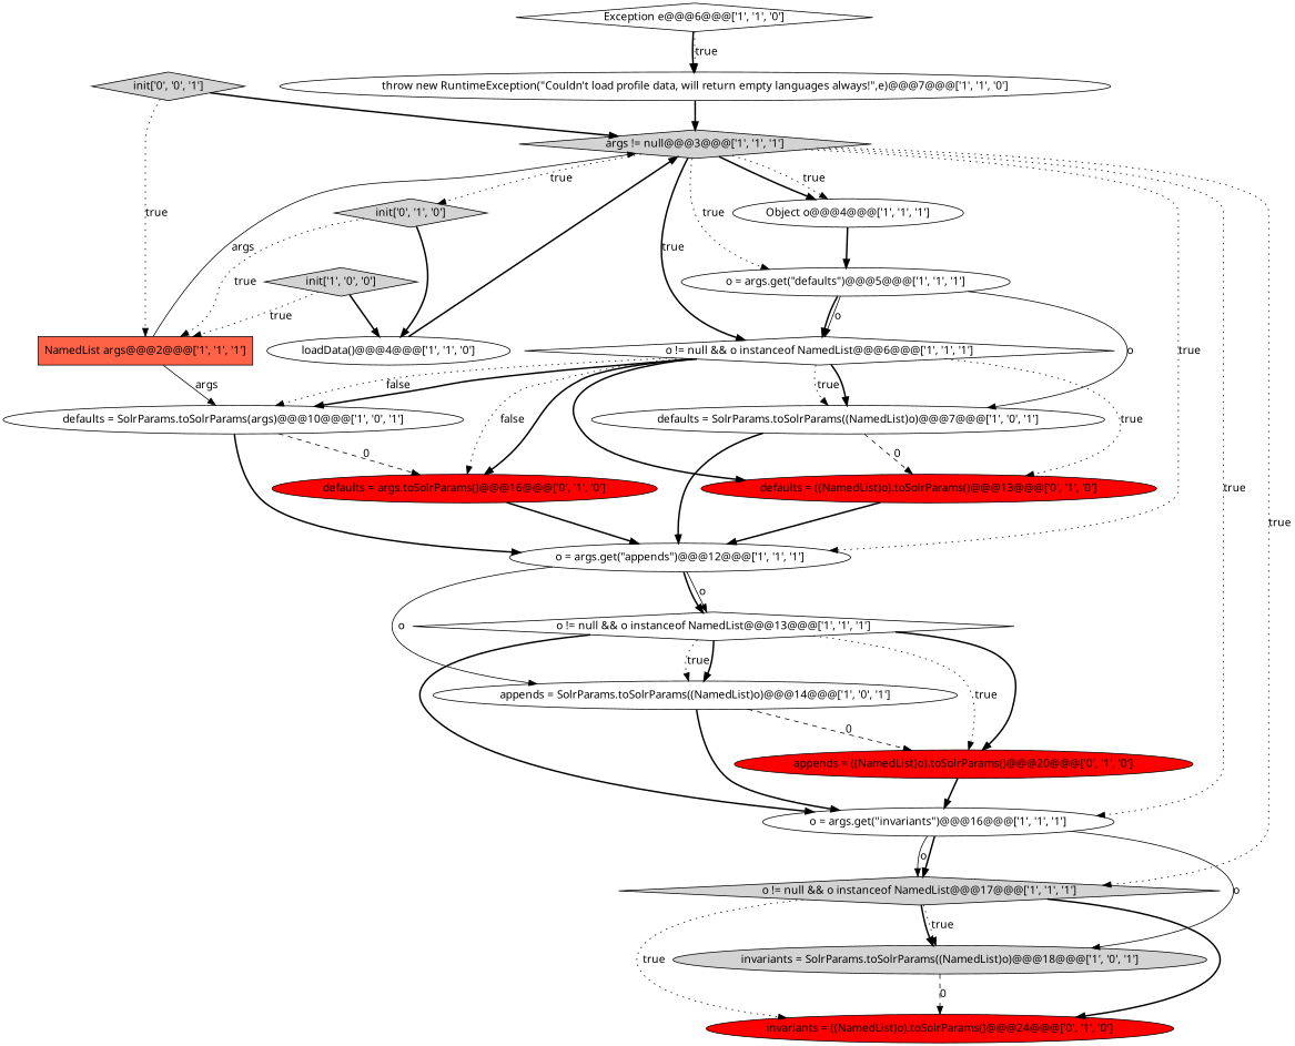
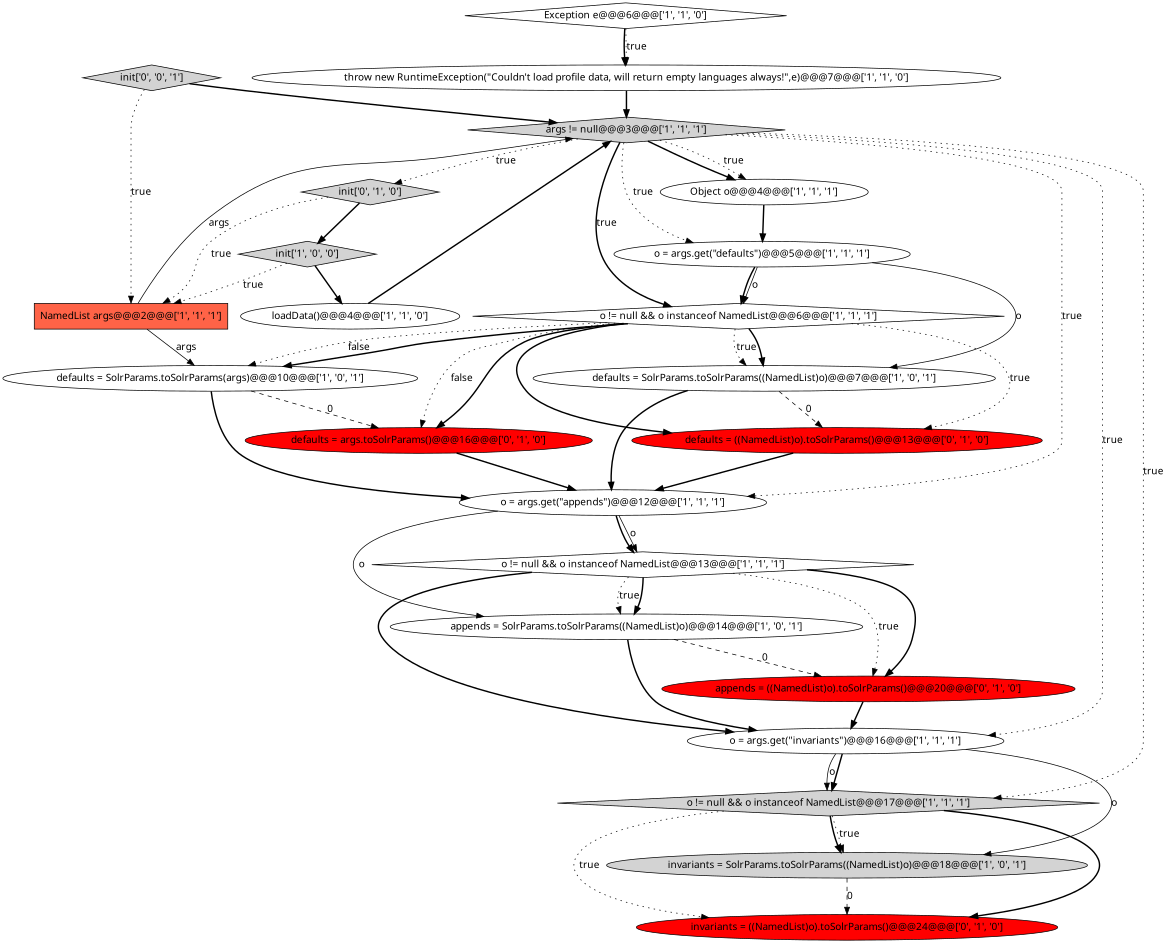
  digraph {
    fontname="Noto Sans"
    node [fillcolor=white fontname="Noto Sans" shape=ellipse style=filled]
    edge [fontname="Noto Sans" style=bold]
    n1 [fillcolor=red label="invariants = ((NamedList)o).toSolrParams()@@@24@@@['0', '1', '0']"]
    n2 [label="defaults = SolrParams.toSolrParams(args)@@@10@@@['1', '0', '1']"]
    n3 [label="o = args.get(\"appends\")@@@12@@@['1', '1', '1']"]
    n4 [fillcolor=red label="defaults = args.toSolrParams()@@@16@@@['0', '1', '0']"]
    n5 [label="appends = SolrParams.toSolrParams((NamedList)o)@@@14@@@['1', '0', '1']"]
    n6 [label="o != null && o instanceof NamedList@@@13@@@['1', '1', '1']" shape=diamond]
    n7 [fillcolor=red label="appends = ((NamedList)o).toSolrParams()@@@20@@@['0', '1', '0']"]
    n8 [label="o = args.get(\"invariants\")@@@16@@@['1', '1', '1']"]
    n9 [fillcolor=lightgray label="o != null && o instanceof NamedList@@@17@@@['1', '1', '1']" shape=diamond]
    n10 [fillcolor=lightgray label="invariants = SolrParams.toSolrParams((NamedList)o)@@@18@@@['1', '0', '1']"]
    n11 [fillcolor=red label="defaults = ((NamedList)o).toSolrParams()@@@13@@@['0', '1', '0']"]
    n12 [fillcolor=lightgray label="init['1', '0', '0']" shape=diamond]
    n13 [fillcolor=tomato label="NamedList args@@@2@@@['1', '1', '1']" shape=box]
    n14 [label="loadData()@@@4@@@['1', '1', '0']"]
    n15 [fillcolor=lightgray label="args != null@@@3@@@['1', '1', '1']" shape=diamond]
    n16 [label="o = args.get(\"defaults\")@@@5@@@['1', '1', '1']"]
    n17 [label="o != null && o instanceof NamedList@@@6@@@['1', '1', '1']" shape=diamond]
    n18 [label="defaults = SolrParams.toSolrParams((NamedList)o)@@@7@@@['1', '0', '1']"]
    n19 [label="Exception e@@@6@@@['1', '1', '0']" shape=diamond]
    n20 [label="throw new RuntimeException(\"Couldn't load profile data, will return empty languages always!\",e)@@@7@@@['1', '1', '0']"]
    n21 [fillcolor=lightgray label="init['0', '0', '1']" shape=diamond]
    n22 [label="Object o@@@4@@@['1', '1', '1']"]
    n23 [fillcolor=lightgray label="init['0', '1', '0']" shape=diamond]
    n2 -> n3
    n2 -> n4 [label=0 style=dashed]
    n3 -> n5 [label=o style=solid]
    n3 -> n6
    n3 -> n6 [label=o style=solid]
    n4 -> n3
    n5 -> n7 [label=0 style=dashed]
    n5 -> n8
    n6 -> n5 [label=true style=dotted]
    n6 -> n5
    n6 -> n7
    n6 -> n7 [label=true style=dotted]
    n6 -> n8
    n7 -> n8
    n8 -> n9 [label=o style=solid]
    n8 -> n9
    n8 -> n10 [label=o style=solid]
    n9 -> n1
    n9 -> n1 [label=true style=dotted]
    n9 -> n10
    n9 -> n10 [label=true style=dotted]
    n10 -> n1 [label=0 style=dashed]
    n11 -> n3
    n12 -> n13 [label=true style=dotted]
    n12 -> n14
    n13 -> n2 [label=args style=solid]
    n13 -> n15 [label=args style=solid]
    n14 -> n15
    n15 -> n3 [label=true style=dotted]
    n15 -> n8 [label=true style=dotted]
    n15 -> n9 [label=true style=dotted]
    n15 -> n16 [label=true style=dotted]
    n15 -> n17 [label=true]
    n15 -> n22 [label=true style=dotted]
    n15 -> n22
    n15 -> n23 [label=true style=dotted]
    n16 -> n17
    n16 -> n17 [label=o style=solid]
    n16 -> n18 [label=o style=solid]
    n17 -> n2 [label=false style=dotted]
    n17 -> n2
    n17 -> n4
    n17 -> n4 [label=false style=dotted]
    n17 -> n11
    n17 -> n11 [label=true style=dotted]
    n17 -> n18 [label=true style=dotted]
    n17 -> n18
    n18 -> n3
    n18 -> n11 [label=0 style=dashed]
    n19 -> n20
    n19 -> n20 [label=true style=dotted]
    n20 -> n15
    n21 -> n13 [label=true style=dotted]
    n21 -> n15
    n22 -> n16
    n23 -> n13 [label=true style=dotted]
-   n23 -> n14
+   n23 -> n12
  }
